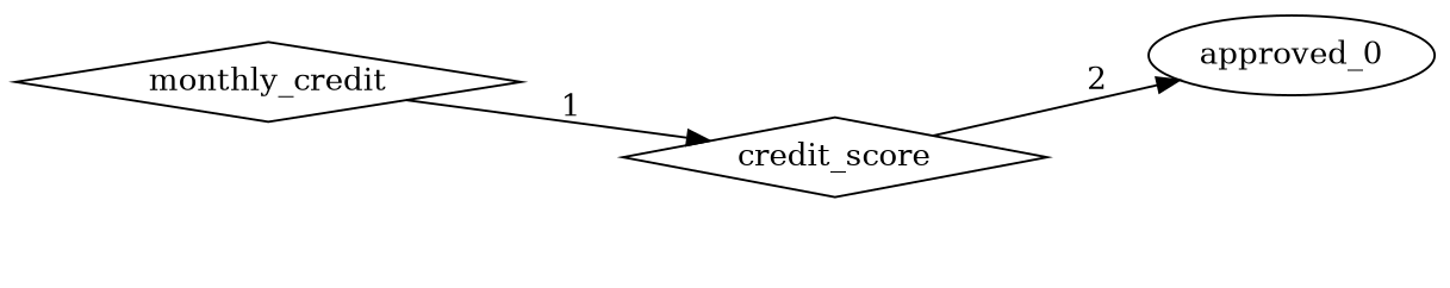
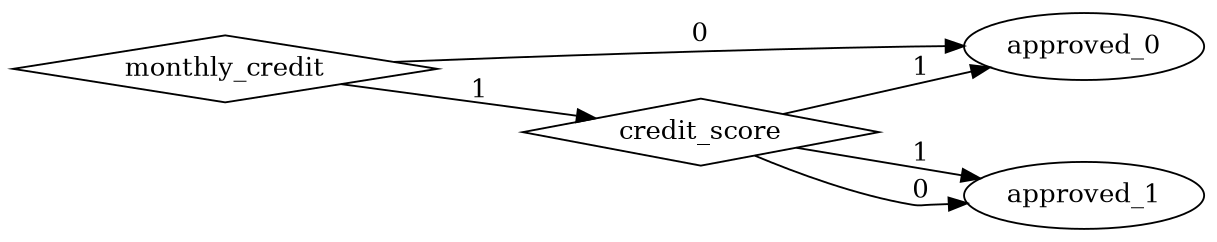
  digraph {
    rankdir=LR
    n1 [label=approved_0]
+   n2 [label=approved_1]
    n3 [label=credit_score shape=diamond]
    n4 [label=monthly_credit shape=diamond]
-   n3 -> n1 [label=2]
+   n3 -> n1 [label=1]
+   n3 -> n2 [label=1]
+   n3 -> n2 [label=0]
+   n4 -> n1 [label=0]
    n4 -> n3 [label=1]
  }
